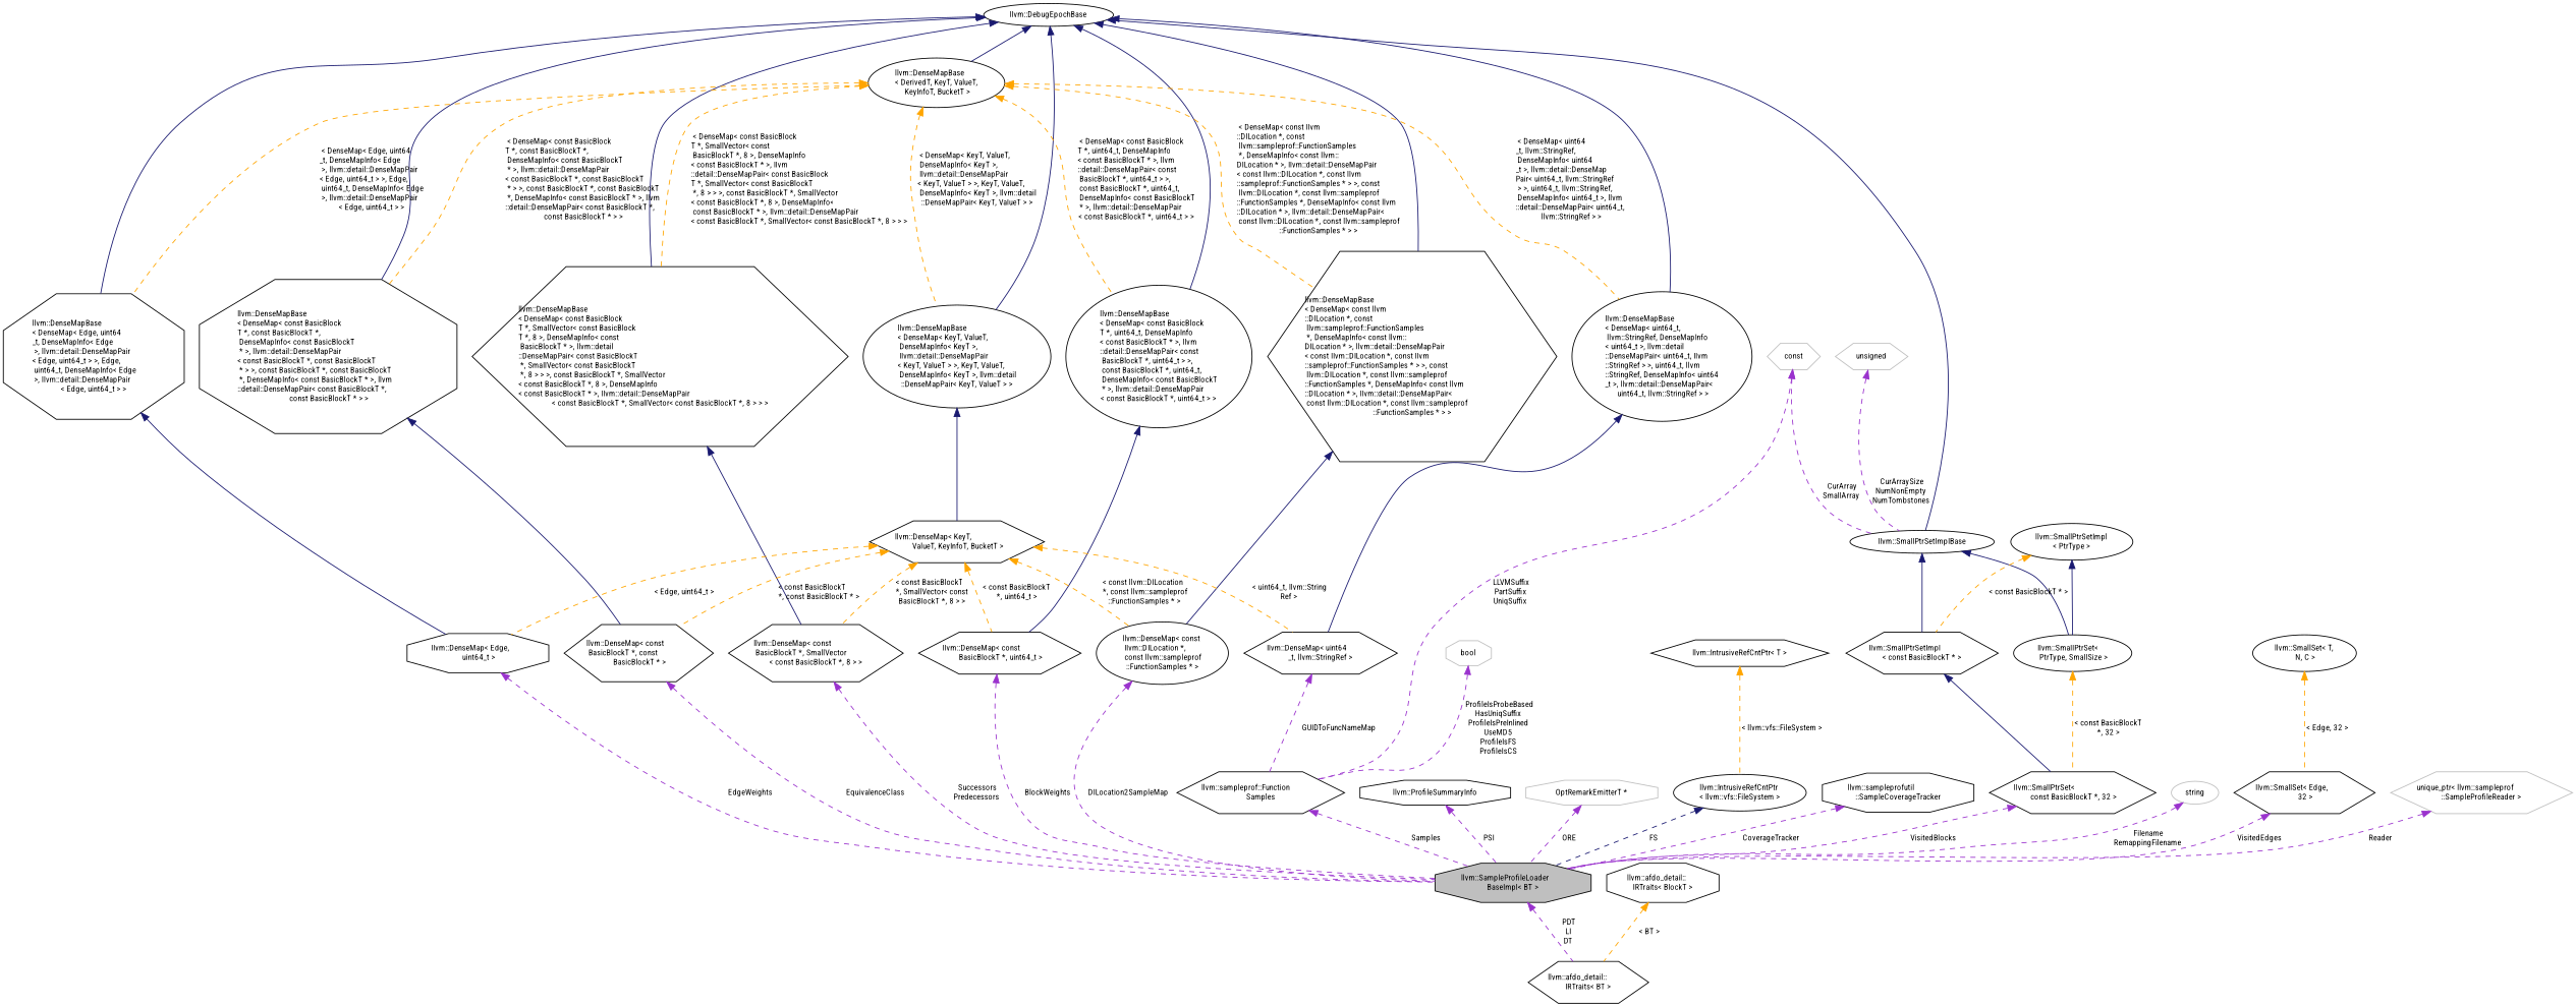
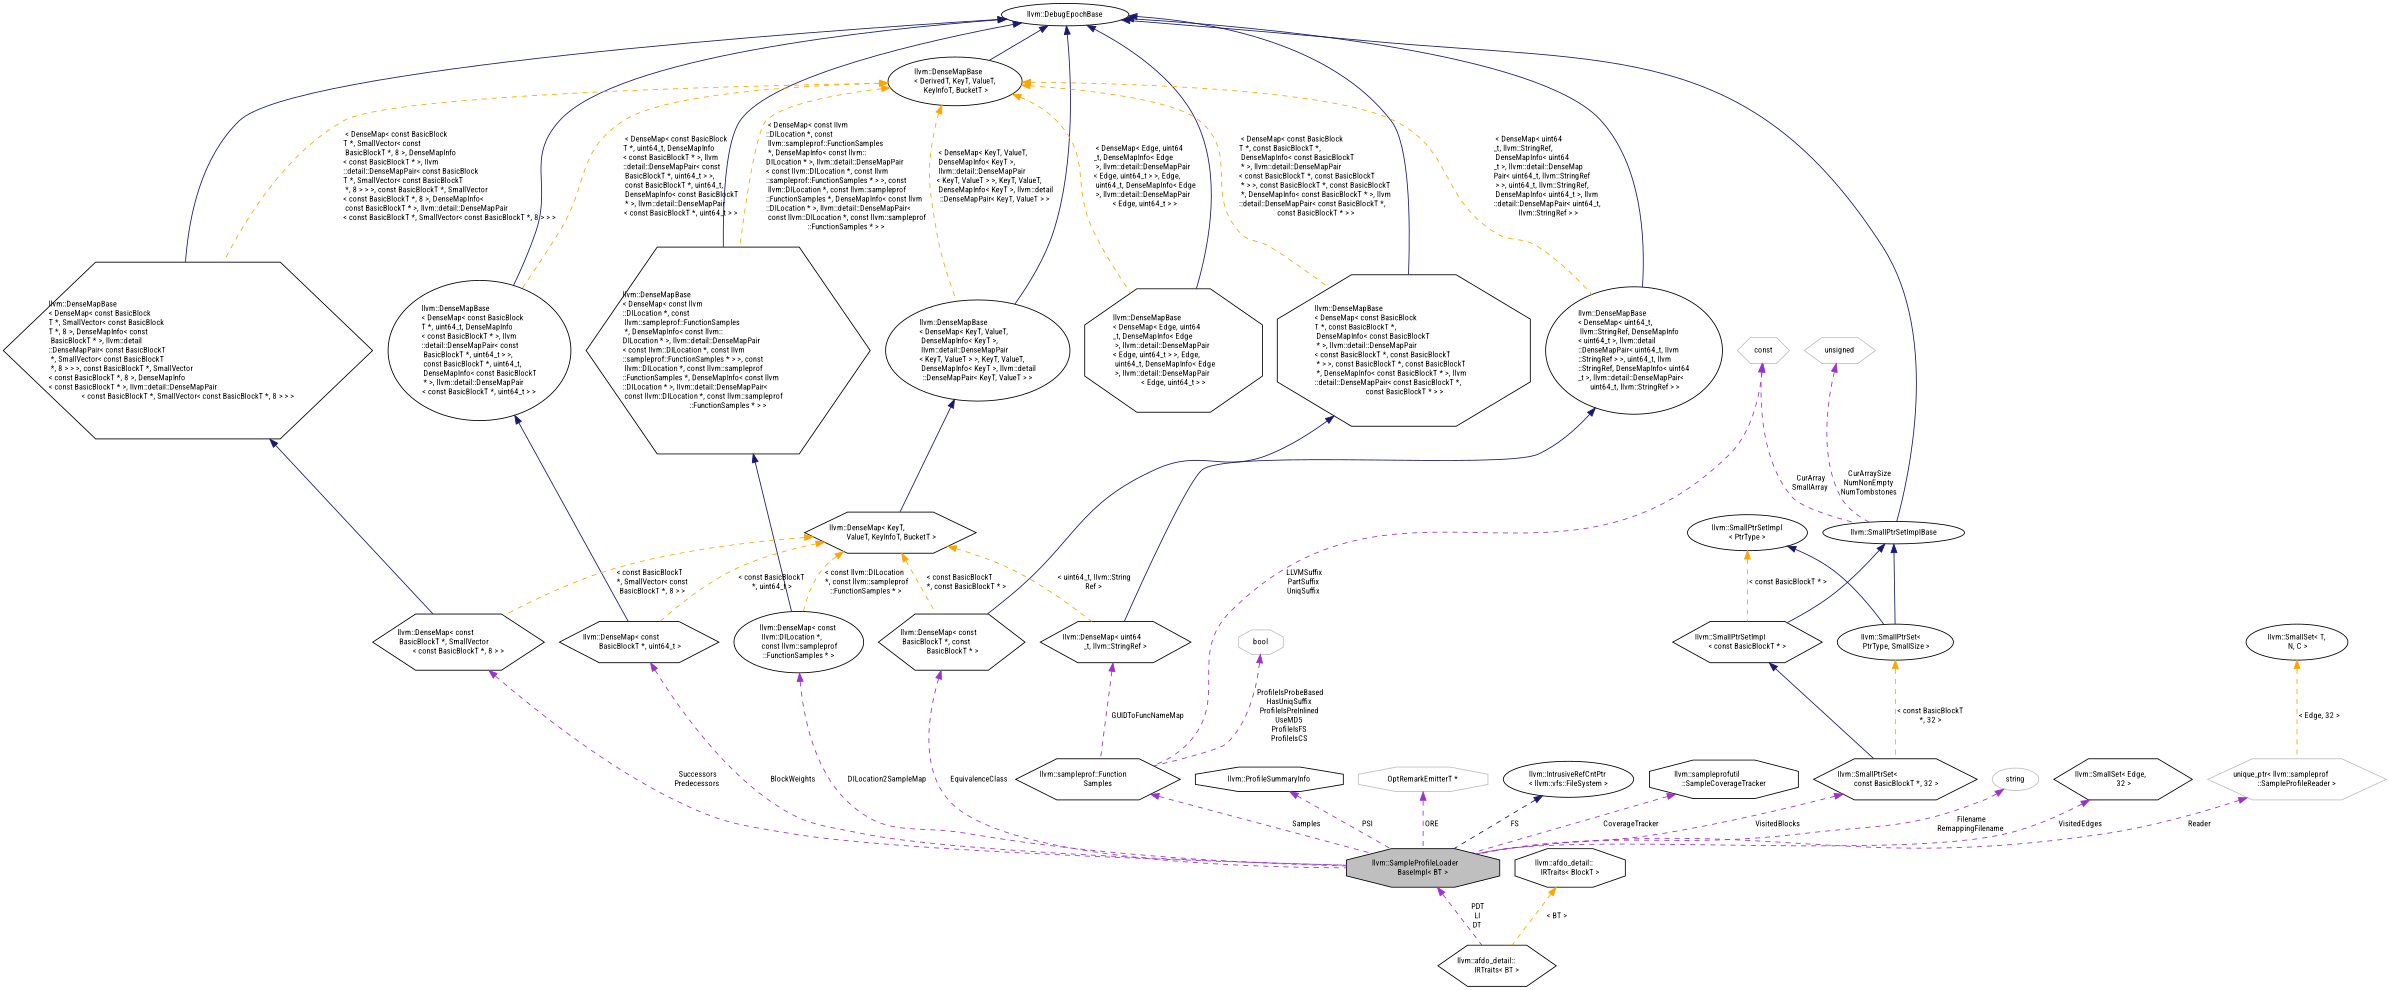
  digraph {
    fontname="Roboto Condensed"
    rankdir=TB
    node [color=black fontname="Roboto Condensed" fontsize=10 shape=hexagon]
    edge [color=midnightblue dir=back fontname="Roboto Condensed" fontsize=10 labelfontname=Helvetica labelfontsize=10 style=dashed]
    n1 [fillcolor=grey75 fontcolor=black height=0.2 label="llvm::SampleProfileLoader\lBaseImpl\< BT \>" shape=octagon style=filled width=0.4]
    n2 [height=0.2 label="llvm::afdo_detail::\lIRTraits\< BT \>" width=0.4]
    n3 [height=0.2 label="llvm::DenseMap\< const\l BasicBlockT *, const\l BasicBlockT * \>" width=0.4]
    n4 [height=0.2 label="llvm::DenseMapBase\l\< DenseMap\< const BasicBlock\lT *, const BasicBlockT *,\l DenseMapInfo\< const BasicBlockT\l * \>, llvm::detail::DenseMapPair\l\< const BasicBlockT *, const BasicBlockT\l * \> \>, const BasicBlockT *, const BasicBlockT\l *, DenseMapInfo\< const BasicBlockT * \>, llvm\l::detail::DenseMapPair\< const BasicBlockT *,\l const BasicBlockT * \> \>" shape=octagon width=0.4]
    n5 [height=0.2 label="llvm::DebugEpochBase" shape=ellipse width=0.4]
    n6 [height=0.2 label="llvm::DenseMapBase\l\< DerivedT, KeyT, ValueT,\l KeyInfoT, BucketT \>" shape=ellipse width=0.4]
    n7 [height=0.2 label="llvm::DenseMapBase\l\< DenseMap\< KeyT, ValueT,\l DenseMapInfo\< KeyT \>,\l llvm::detail::DenseMapPair\l\< KeyT, ValueT \> \>, KeyT, ValueT,\l DenseMapInfo\< KeyT \>, llvm::detail\l::DenseMapPair\< KeyT, ValueT \> \>" shape=ellipse width=0.4]
    n8 [height=0.2 label="llvm::SmallPtrSetImplBase" shape=ellipse width=0.4]
    n9 [height=0.2 label="llvm::DenseMapBase\l\< DenseMap\< Edge, uint64\l_t, DenseMapInfo\< Edge\l \>, llvm::detail::DenseMapPair\l\< Edge, uint64_t \> \>, Edge,\l uint64_t, DenseMapInfo\< Edge\l \>, llvm::detail::DenseMapPair\l\< Edge, uint64_t \> \>" shape=octagon width=0.4]
    n10 [height=0.2 label="llvm::DenseMapBase\l\< DenseMap\< const BasicBlock\lT *, SmallVector\< const BasicBlock\lT *, 8 \>, DenseMapInfo\< const\l BasicBlockT * \>, llvm::detail\l::DenseMapPair\< const BasicBlockT\l *, SmallVector\< const BasicBlockT\l *, 8 \> \> \>, const BasicBlockT *, SmallVector\l\< const BasicBlockT *, 8 \>, DenseMapInfo\l\< const BasicBlockT * \>, llvm::detail::DenseMapPair\l\< const BasicBlockT *, SmallVector\< const BasicBlockT *, 8 \> \> \>" width=0.4]
    n11 [height=0.2 label="llvm::DenseMapBase\l\< DenseMap\< const llvm\l::DILocation *, const\l llvm::sampleprof::FunctionSamples\l *, DenseMapInfo\< const llvm::\lDILocation * \>, llvm::detail::DenseMapPair\l\< const llvm::DILocation *, const llvm\l::sampleprof::FunctionSamples * \> \>, const\l llvm::DILocation *, const llvm::sampleprof\l::FunctionSamples *, DenseMapInfo\< const llvm\l::DILocation * \>, llvm::detail::DenseMapPair\<\l const llvm::DILocation *, const llvm::sampleprof\l::FunctionSamples * \> \>" width=0.4]
    n12 [height=0.2 label="llvm::DenseMapBase\l\< DenseMap\< const BasicBlock\lT *, uint64_t, DenseMapInfo\l\< const BasicBlockT * \>, llvm\l::detail::DenseMapPair\< const\l BasicBlockT *, uint64_t \> \>,\l const BasicBlockT *, uint64_t,\l DenseMapInfo\< const BasicBlockT\l * \>, llvm::detail::DenseMapPair\l\< const BasicBlockT *, uint64_t \> \>" shape=ellipse width=0.4]
    n13 [height=0.2 label="llvm::DenseMapBase\l\< DenseMap\< uint64_t,\l llvm::StringRef, DenseMapInfo\l\< uint64_t \>, llvm::detail\l::DenseMapPair\< uint64_t, llvm\l::StringRef \> \>, uint64_t, llvm\l::StringRef, DenseMapInfo\< uint64\l_t \>, llvm::detail::DenseMapPair\<\l uint64_t, llvm::StringRef \> \>" shape=ellipse width=0.4]
    n14 [height=0.2 label="llvm::DenseMap\< KeyT,\l ValueT, KeyInfoT, BucketT \>" width=0.4]
    n15 [height=0.2 label="llvm::SmallPtrSetImpl\l\< const BasicBlockT * \>" width=0.4]
    n16 [height=0.2 label="llvm::SmallPtrSet\<\l PtrType, SmallSize \>" shape=ellipse width=0.4]
-   n17 [height=0.2 label="llvm::DenseMap\< Edge,\l uint64_t \>" shape=octagon width=0.4]
    n18 [height=0.2 label="llvm::DenseMap\< const\l BasicBlockT *, SmallVector\l\< const BasicBlockT *, 8 \> \>" width=0.4]
    n19 [height=0.2 label="llvm::DenseMap\< const\l llvm::DILocation *,\l const llvm::sampleprof\l::FunctionSamples * \>" shape=ellipse width=0.4]
    n20 [height=0.2 label="llvm::DenseMap\< const\l BasicBlockT *, uint64_t \>" width=0.4]
    n21 [height=0.2 label="llvm::DenseMap\< uint64\l_t, llvm::StringRef \>" width=0.4]
    n22 [height=0.2 label="llvm::sampleprof::Function\lSamples" width=0.4]
    n23 [height=0.2 label="llvm::ProfileSummaryInfo" shape=octagon width=0.4]
    n24 [color=grey75 height=0.2 label="OptRemarkEmitterT *" shape=octagon width=0.4]
    n25 [height=0.2 label="llvm::afdo_detail::\lIRTraits\< BlockT \>" shape=octagon width=0.4]
    n26 [height=0.2 label="llvm::IntrusiveRefCntPtr\l\< llvm::vfs::FileSystem \>" shape=ellipse width=0.4]
-   n27 [height=0.2 label="llvm::IntrusiveRefCntPtr\< T \>" width=0.4]
    n28 [height=0.2 label="llvm::sampleprofutil\l::SampleCoverageTracker" shape=octagon width=0.4]
    n29 [height=0.2 label="llvm::SmallPtrSet\<\l const BasicBlockT *, 32 \>" width=0.4]
    n30 [height=0.2 label="llvm::SmallPtrSetImpl\l\< PtrType \>" shape=ellipse width=0.4]
    n31 [color=grey75 height=0.2 label=unsigned width=0.4]
    n32 [color=grey75 height=0.2 label=const width=0.4]
    n33 [color=grey75 height=0.2 label=string shape=ellipse width=0.4]
    n34 [height=0.2 label="llvm::SmallSet\< Edge,\l 32 \>" width=0.4]
    n35 [height=0.2 label="llvm::SmallSet\< T,\l N, C \>" shape=ellipse width=0.4]
    n36 [color=grey75 height=0.2 label="unique_ptr\< llvm::sampleprof\l::SampleProfileReader \>" width=0.4]
    n37 [color=grey75 height=0.2 label=bool shape=octagon width=0.4]
    n1 -> n2 [color=darkorchid3 label=" PDT\nLI\nDT"]
    n3 -> n1 [color=darkorchid3 label=" EquivalenceClass"]
    n4 -> n3 [style=solid]
    n5 -> n4 [style=solid]
    n5 -> n6 [style=solid]
    n5 -> n7 [style=solid]
    n5 -> n8 [style=solid]
    n5 -> n9 [style=solid]
    n5 -> n10 [style=solid]
    n5 -> n11 [style=solid]
    n5 -> n12 [style=solid]
    n5 -> n13 [style=solid]
    n6 -> n4 [color=orange label=" \< DenseMap\< const BasicBlock\lT *, const BasicBlockT *,\l DenseMapInfo\< const BasicBlockT\l * \>, llvm::detail::DenseMapPair\l\< const BasicBlockT *, const BasicBlockT\l * \> \>, const BasicBlockT *, const BasicBlockT\l *, DenseMapInfo\< const BasicBlockT * \>, llvm\l::detail::DenseMapPair\< const BasicBlockT *,\l const BasicBlockT * \> \>"]
    n6 -> n7 [color=orange label=" \< DenseMap\< KeyT, ValueT,\l DenseMapInfo\< KeyT \>,\l llvm::detail::DenseMapPair\l\< KeyT, ValueT \> \>, KeyT, ValueT,\l DenseMapInfo\< KeyT \>, llvm::detail\l::DenseMapPair\< KeyT, ValueT \> \>"]
    n6 -> n9 [color=orange label=" \< DenseMap\< Edge, uint64\l_t, DenseMapInfo\< Edge\l \>, llvm::detail::DenseMapPair\l\< Edge, uint64_t \> \>, Edge,\l uint64_t, DenseMapInfo\< Edge\l \>, llvm::detail::DenseMapPair\l\< Edge, uint64_t \> \>"]
    n6 -> n10 [color=orange label=" \< DenseMap\< const BasicBlock\lT *, SmallVector\< const\l BasicBlockT *, 8 \>, DenseMapInfo\l\< const BasicBlockT * \>, llvm\l::detail::DenseMapPair\< const BasicBlock\lT *, SmallVector\< const BasicBlockT\l *, 8 \> \> \>, const BasicBlockT *, SmallVector\l\< const BasicBlockT *, 8 \>, DenseMapInfo\<\l const BasicBlockT * \>, llvm::detail::DenseMapPair\l\< const BasicBlockT *, SmallVector\< const BasicBlockT *, 8 \> \> \>"]
    n6 -> n11 [color=orange label=" \< DenseMap\< const llvm\l::DILocation *, const\l llvm::sampleprof::FunctionSamples\l *, DenseMapInfo\< const llvm::\lDILocation * \>, llvm::detail::DenseMapPair\l\< const llvm::DILocation *, const llvm\l::sampleprof::FunctionSamples * \> \>, const\l llvm::DILocation *, const llvm::sampleprof\l::FunctionSamples *, DenseMapInfo\< const llvm\l::DILocation * \>, llvm::detail::DenseMapPair\<\l const llvm::DILocation *, const llvm::sampleprof\l::FunctionSamples * \> \>"]
    n6 -> n12 [color=orange label=" \< DenseMap\< const BasicBlock\lT *, uint64_t, DenseMapInfo\l\< const BasicBlockT * \>, llvm\l::detail::DenseMapPair\< const\l BasicBlockT *, uint64_t \> \>,\l const BasicBlockT *, uint64_t,\l DenseMapInfo\< const BasicBlockT\l * \>, llvm::detail::DenseMapPair\l\< const BasicBlockT *, uint64_t \> \>"]
    n6 -> n13 [color=orange label=" \< DenseMap\< uint64\l_t, llvm::StringRef,\l DenseMapInfo\< uint64\l_t \>, llvm::detail::DenseMap\lPair\< uint64_t, llvm::StringRef\l \> \>, uint64_t, llvm::StringRef,\l DenseMapInfo\< uint64_t \>, llvm\l::detail::DenseMapPair\< uint64_t,\l llvm::StringRef \> \>"]
    n7 -> n14 [style=solid]
    n8 -> n15 [style=solid]
    n8 -> n16 [style=solid]
-   n9 -> n17 [style=solid]
    n10 -> n18 [style=solid]
    n11 -> n19 [style=solid]
    n12 -> n20 [style=solid]
    n13 -> n21 [style=solid]
    n14 -> n3 [color=orange label=" \< const BasicBlockT\l *, const BasicBlockT * \>"]
-   n14 -> n17 [color=orange label=" \< Edge, uint64_t \>"]
    n14 -> n18 [color=orange label=" \< const BasicBlockT\l *, SmallVector\< const\l BasicBlockT *, 8 \> \>"]
    n14 -> n19 [color=orange label=" \< const llvm::DILocation\l *, const llvm::sampleprof\l::FunctionSamples * \>"]
    n14 -> n20 [color=orange label=" \< const BasicBlockT\l *, uint64_t \>"]
    n14 -> n21 [color=orange label=" \< uint64_t, llvm::String\lRef \>"]
    n15 -> n29 [style=solid]
    n16 -> n29 [color=orange label=" \< const BasicBlockT\l *, 32 \>"]
-   n17 -> n1 [color=darkorchid3 label=" EdgeWeights"]
    n18 -> n1 [color=darkorchid3 label=" Successors\nPredecessors"]
    n19 -> n1 [color=darkorchid3 label=" DILocation2SampleMap"]
    n20 -> n1 [color=darkorchid3 label=" BlockWeights"]
    n21 -> n22 [color=darkorchid3 label=" GUIDToFuncNameMap"]
    n22 -> n1 [color=darkorchid3 label=" Samples"]
    n23 -> n1 [color=darkorchid3 label=" PSI"]
    n24 -> n1 [color=darkorchid3 label=" ORE"]
    n25 -> n2 [color=orange label=" \< BT \>"]
    n26 -> n1 [label=" FS"]
-   n27 -> n26 [color=orange label=" \< llvm::vfs::FileSystem \>"]
    n28 -> n1 [color=darkorchid3 label=" CoverageTracker"]
    n29 -> n1 [color=darkorchid3 label=" VisitedBlocks"]
    n30 -> n15 [color=orange label=" \< const BasicBlockT * \>"]
    n30 -> n16 [style=solid]
    n31 -> n8 [color=darkorchid3 label=" CurArraySize\nNumNonEmpty\nNumTombstones"]
    n32 -> n8 [color=darkorchid3 label=" CurArray\nSmallArray"]
    n32 -> n22 [color=darkorchid3 label=" LLVMSuffix\nPartSuffix\nUniqSuffix"]
    n33 -> n1 [color=darkorchid3 label=" Filename\nRemappingFilename"]
    n34 -> n1 [color=darkorchid3 label=" VisitedEdges"]
-   n35 -> n34 [color=orange label=" \< Edge, 32 \>"]
+   n35 -> n36 [color=orange label=" \< Edge, 32 \>"]
    n36 -> n1 [color=darkorchid3 label=" Reader"]
    n37 -> n22 [color=darkorchid3 label=" ProfileIsProbeBased\nHasUniqSuffix\nProfileIsPreInlined\nUseMD5\nProfileIsFS\nProfileIsCS"]
  }
